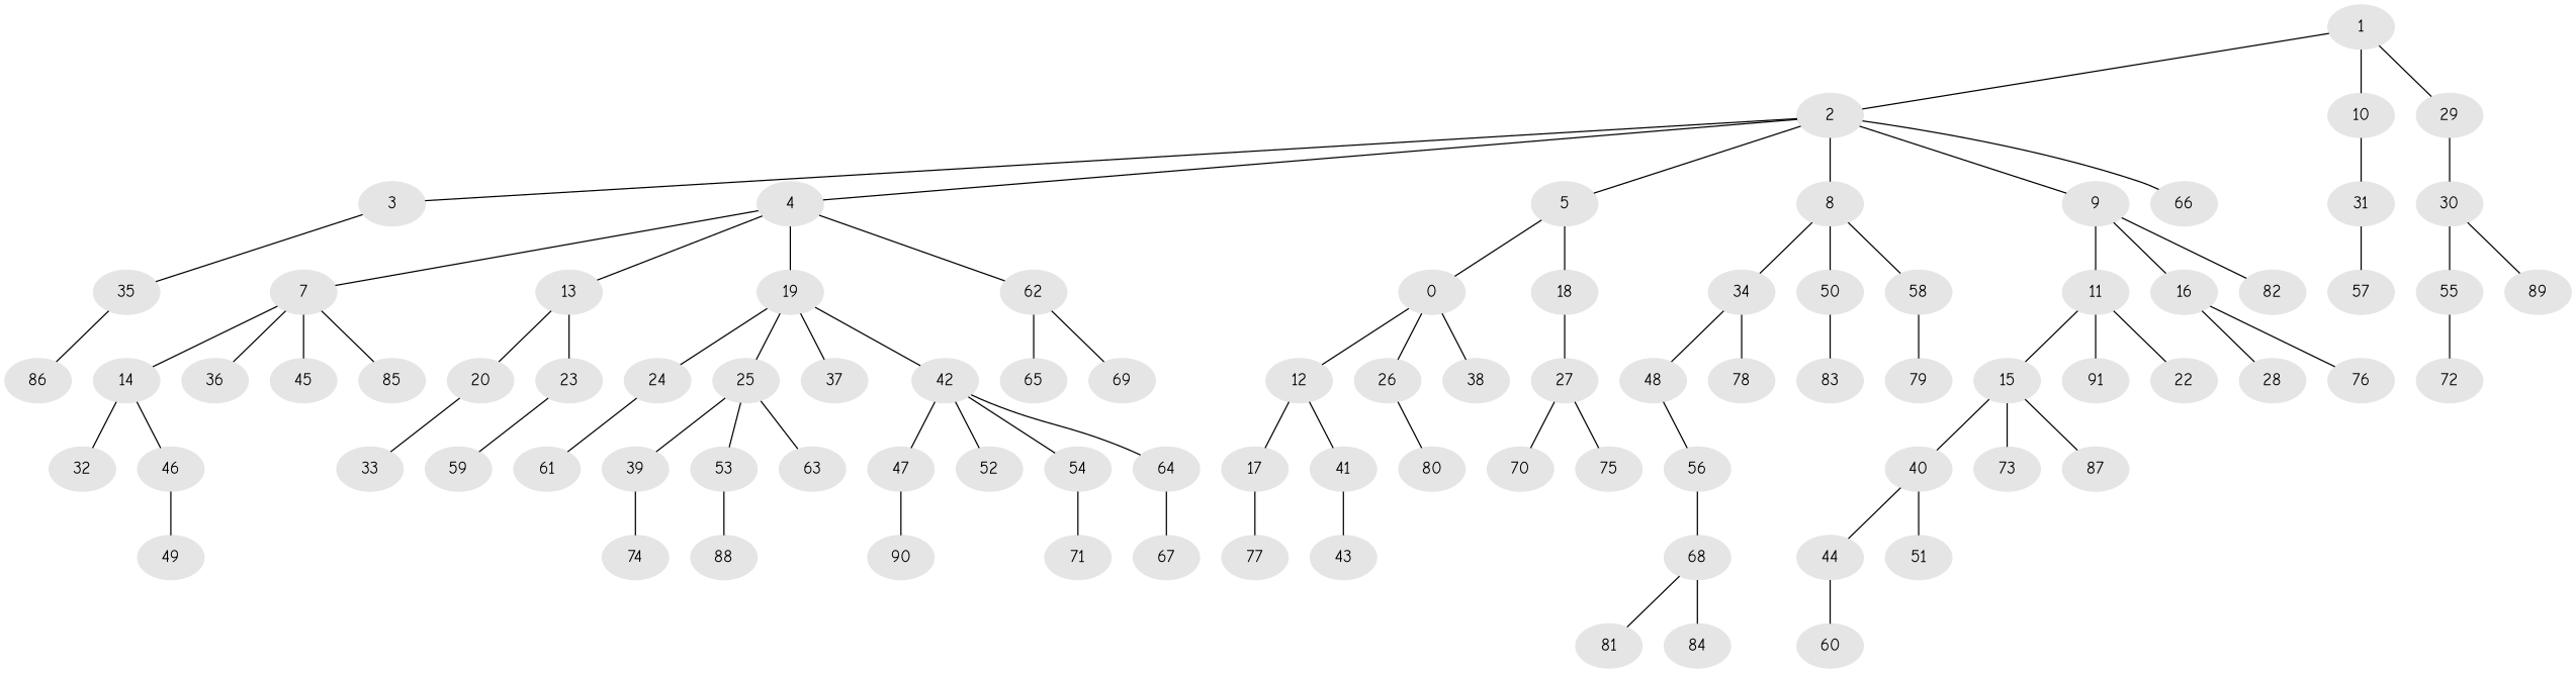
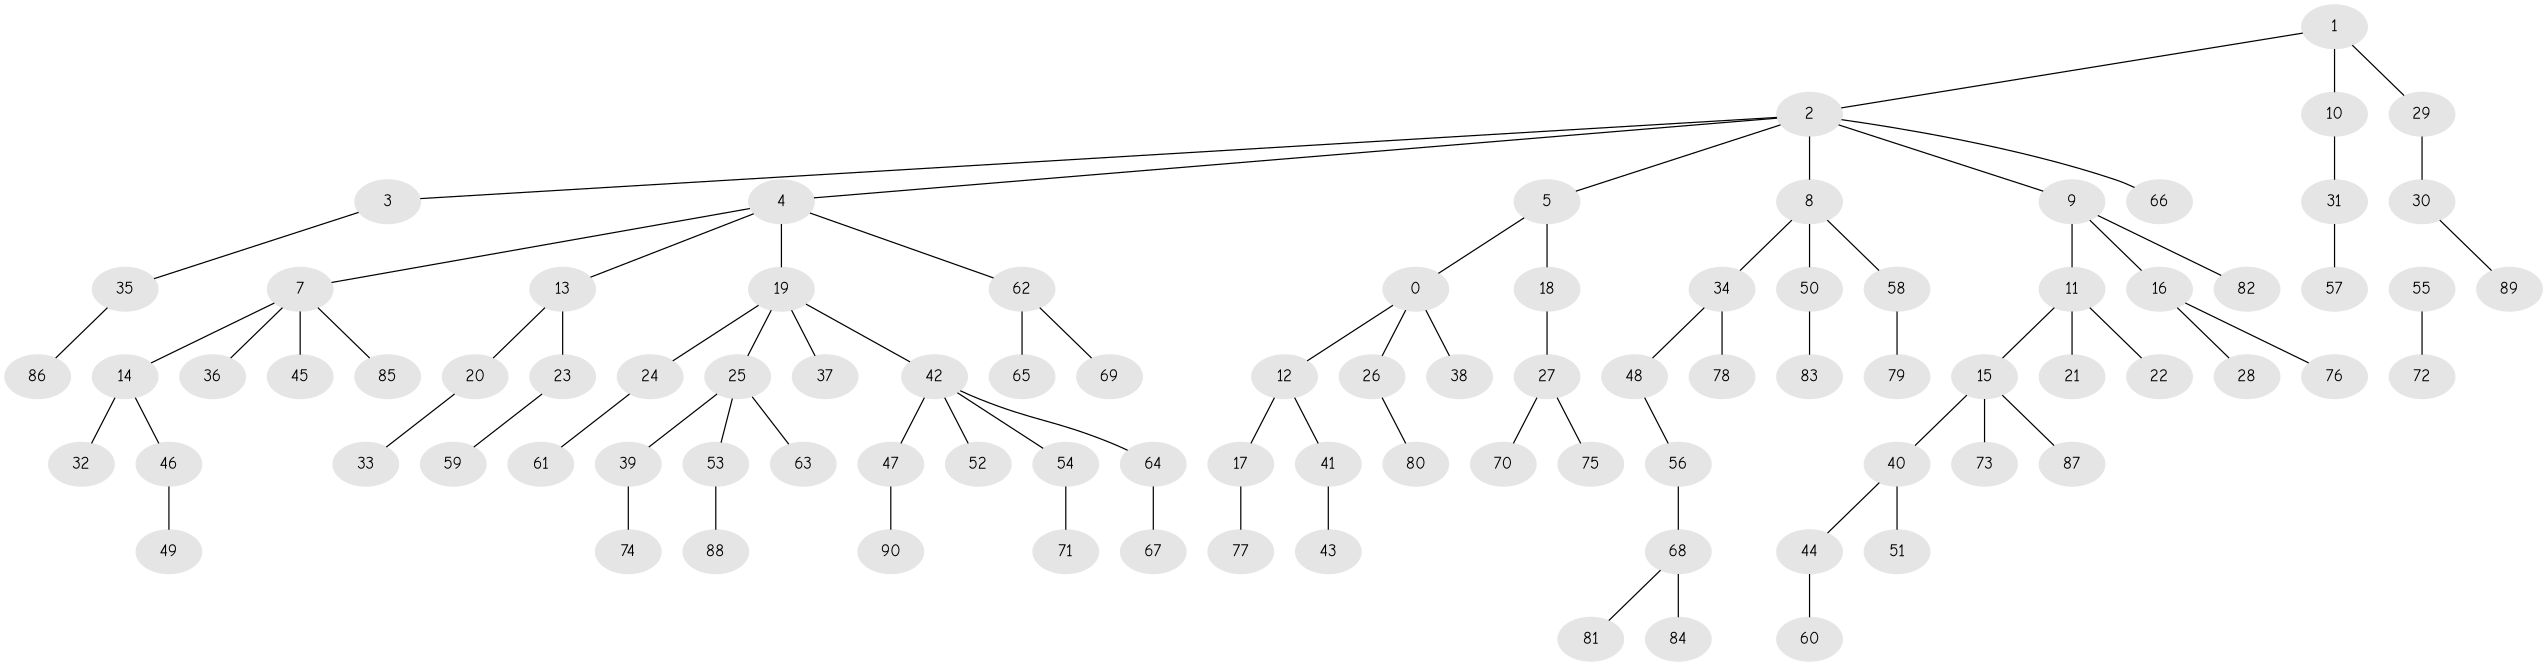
  graph {
    fontname="Comic Neue"
    node [color=gray90 fontname="Comic Neue" style=filled]
    edge [fontname="Comic Neue"]
    1
    2
    10
    29
    3
    4
    5
    8
    9
    66
    31
    30
    35
    7
    13
    19
    62
    n18 [label=0]
    18
    34
    50
    58
    11
    16
    82
    86
    14
    36
    45
    85
    20
    23
    24
    25
    37
    42
    65
    69
    12
    26
    38
    27
    17
    41
    80
    32
    46
    48
    78
    83
    79
    15
-   21 [label=91]
+   21
    22
    28
    76
    57
    40
    73
    87
    77
    43
    33
    59
    49
    44
    51
    70
    75
    61
    39
    53
    63
    47
    52
    54
    64
    74
    88
    55
    89
    72
    56
    60
    90
    71
    67
    68
    81
    84
    1 -- 2
    1 -- 10
    1 -- 29
    2 -- 3
    2 -- 4
    2 -- 5
    2 -- 8
    2 -- 9
    2 -- 66
    10 -- 31
    29 -- 30
    3 -- 35
    4 -- 7
    4 -- 13
    4 -- 19
    4 -- 62
    5 -- n18
    5 -- 18
    8 -- 34
    8 -- 50
    8 -- 58
    9 -- 11
    9 -- 16
    9 -- 82
    31 -- 57
-   30 -- 55
    30 -- 89
    35 -- 86
    7 -- 14
    7 -- 36
    7 -- 45
    7 -- 85
    13 -- 20
    13 -- 23
    19 -- 24
    19 -- 25
    19 -- 37
    19 -- 42
    62 -- 65
    62 -- 69
    n18 -- 12
    n18 -- 26
    n18 -- 38
    18 -- 27
    34 -- 48
    34 -- 78
    50 -- 83
    58 -- 79
    11 -- 15
    11 -- 21
    11 -- 22
    16 -- 28
    16 -- 76
    14 -- 32
    14 -- 46
    20 -- 33
    23 -- 59
    24 -- 61
    25 -- 39
    25 -- 53
    25 -- 63
    42 -- 47
    42 -- 52
    42 -- 54
    42 -- 64
    12 -- 17
    12 -- 41
    26 -- 80
    27 -- 70
    27 -- 75
    17 -- 77
    41 -- 43
    46 -- 49
    48 -- 56
    15 -- 40
    15 -- 73
    15 -- 87
    40 -- 44
    40 -- 51
    44 -- 60
    39 -- 74
    53 -- 88
    47 -- 90
    54 -- 71
    64 -- 67
    55 -- 72
    56 -- 68
    68 -- 81
    68 -- 84
  }
